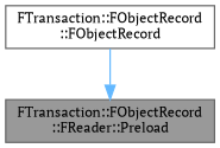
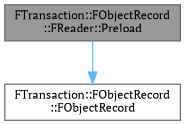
  digraph {
    rankdir=TB
    fontname="PT Serif"
    node [fontname="PT Serif" fontsize=10 shape=box style=filled]
    n1 [color=gray40 fillcolor=grey60 fontcolor=black height=0.2 label="FTransaction::FObjectRecord\l::FReader::Preload" width=0.4]
    n2 [color=grey40 fillcolor=white height=0.2 label="FTransaction::FObjectRecord\l::FObjectRecord" width=0.4]
-   n2 -> n1 [color=steelblue1 fontname="PT Serif" fontsize=10 labelfontname=Helvetica labelfontsize=10 style=solid]
+   n1 -> n2 [color=steelblue1 fontname="PT Serif" fontsize=10 labelfontname=Helvetica labelfontsize=10 style=solid]
  }
